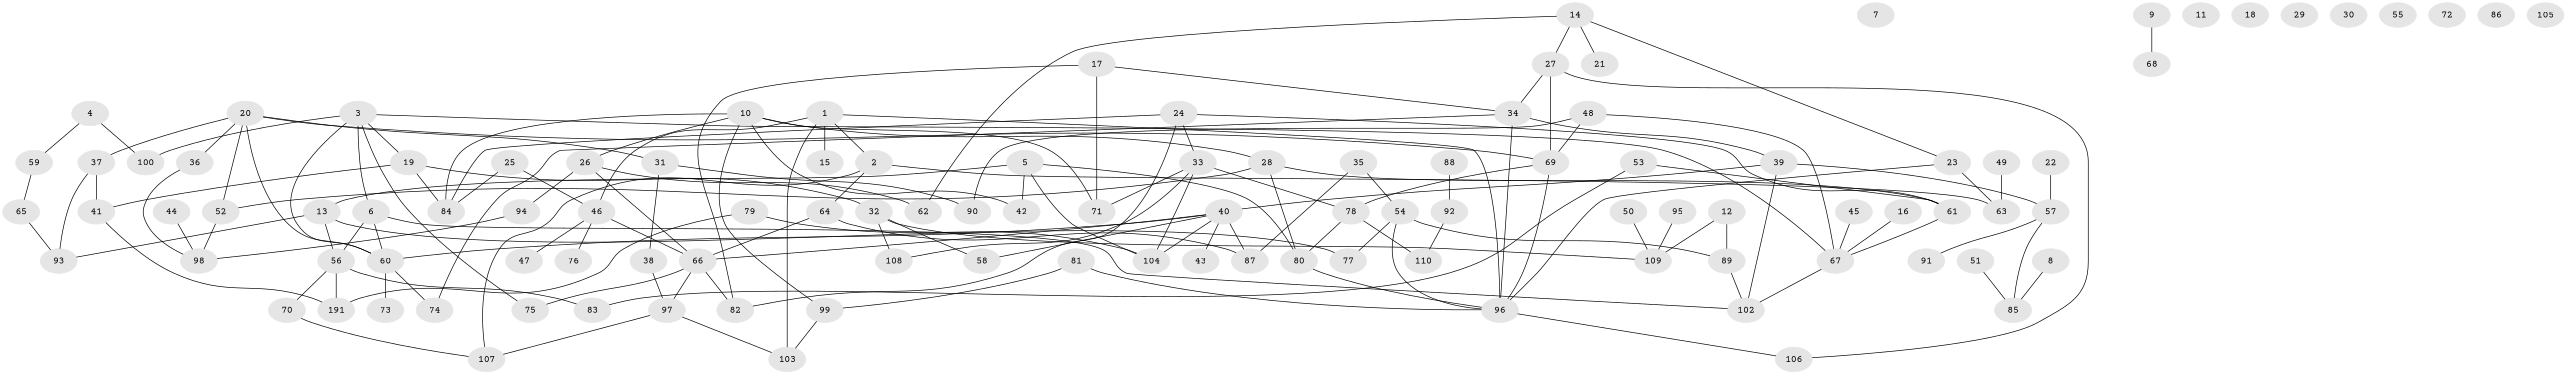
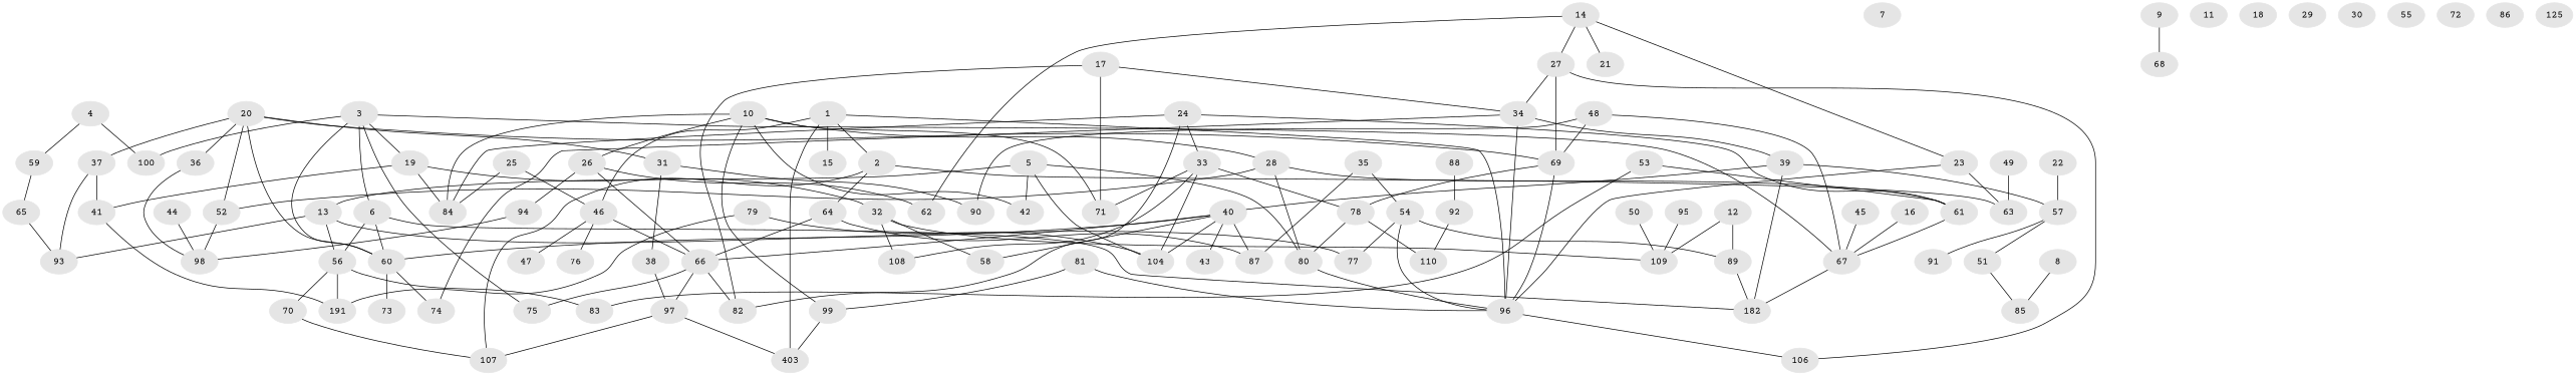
  graph {
    fontname="Courier Prime"
    node [color=gray90 fontname="Courier Prime" style=filled]
    edge [fontname="Courier Prime"]
    1
    2
    15
    46
    96
-   103
+   103 [label=403]
    63
    64
    107
    66
    47
    76
    106
    87
    3
    6
    19
    60
    67
    75
    100
    56
-   102
+   102 [label=182]
    84
    32
    41
    74
    73
    4
    59
    65
    5
    13
    42
    80
    104
    77
    93
    n39 [label=191]
    83
    70
    7
    8
    85
    9
    68
    10
    26
    28
    71
    99
    62
    94
    52
    61
    11
    12
    89
    109
    14
    21
    23
    27
    34
    69
    16
    17
    82
    39
    18
    58
    108
    20
    31
    36
    37
    38
    90
    98
    78
    22
    57
    91
    24
    33
    25
    97
    29
    30
    110
    40
    35
    54
    43
    44
    45
    48
    49
    50
    51
    53
    55
    72
    79
    81
    86
    88
    92
    95
-   105
+   105 [label=125]
    1 -- 2
    1 -- 15
    1 -- 46
    1 -- 96
    1 -- 103
    2 -- 63
    2 -- 64
    2 -- 107
    46 -- 66
    46 -- 47
    46 -- 76
    96 -- 106
    64 -- 66
    64 -- 87
    66 -- 75
    66 -- 82
    66 -- 97
    3 -- 6
    3 -- 19
    3 -- 60
    3 -- 67
    3 -- 75
    3 -- 100
    6 -- 60
    6 -- 56
    6 -- 102
    19 -- 84
    19 -- 32
    19 -- 41
    60 -- 74
    60 -- 73
    67 -- 102
    56 -- n39
    56 -- 83
    56 -- 70
    32 -- 109
    32 -- 58
    32 -- 108
    41 -- n39
    4 -- 100
    4 -- 59
    59 -- 65
    65 -- 93
    5 -- 13
    5 -- 42
    5 -- 80
    5 -- 104
    13 -- 56
    13 -- 77
    13 -- 93
    80 -- 96
    70 -- 107
    8 -- 85
    9 -- 68
    10 -- 84
    10 -- 42
    10 -- 26
    10 -- 28
    10 -- 71
    10 -- 99
    26 -- 66
    26 -- 62
    26 -- 94
    28 -- 80
    28 -- 52
    28 -- 61
    99 -- 103
    94 -- 98
    52 -- 98
    61 -- 67
    12 -- 89
    12 -- 109
    89 -- 102
    14 -- 62
    14 -- 21
    14 -- 23
    14 -- 27
    23 -- 96
    23 -- 63
    27 -- 106
    27 -- 34
    27 -- 69
    34 -- 96
    34 -- 74
    34 -- 39
    69 -- 96
    69 -- 78
    16 -- 67
    17 -- 71
    17 -- 34
    17 -- 82
    39 -- 102
    39 -- 57
    39 -- 40
    20 -- 60
    20 -- 52
    20 -- 69
    20 -- 31
    20 -- 36
    20 -- 37
    31 -- 38
    31 -- 90
    36 -- 98
    37 -- 41
    37 -- 93
    38 -- 97
    78 -- 80
    78 -- 110
    22 -- 57
-   57 -- 85
+   57 -- 51
    57 -- 91
    24 -- 84
    24 -- 61
    24 -- 82
    24 -- 33
    33 -- 104
    33 -- 71
    33 -- 108
    33 -- 78
    25 -- 46
    25 -- 84
    97 -- 103
    97 -- 107
    40 -- 66
    40 -- 87
    40 -- 60
    40 -- 104
    40 -- 58
    40 -- 43
    35 -- 87
    35 -- 54
    54 -- 96
    54 -- 77
    54 -- 89
    44 -- 98
    45 -- 67
    48 -- 67
    48 -- 69
    48 -- 90
    49 -- 63
    50 -- 109
    51 -- 85
    53 -- 83
    53 -- 61
    79 -- 104
    79 -- n39
    81 -- 96
    81 -- 99
    88 -- 92
    92 -- 110
    95 -- 109
  }
